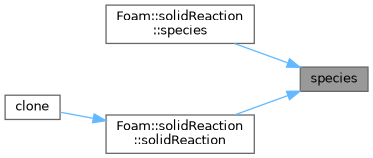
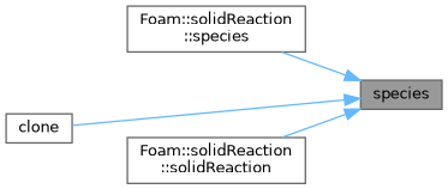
  digraph {
    rankdir=RL
    node [color=grey40 fillcolor=white fontname=Helvetica fontsize=10 shape=box style=filled]
    edge [color=steelblue1 dir=back fontname=Helvetica fontsize=10 labelfontname=Helvetica labelfontsize=10 style=solid]
    n1 [color=gray40 fillcolor=grey60 fontcolor=black height=0.2 label=species width=0.4]
    n2 [height=0.2 label="Foam::solidReaction\l::species" width=0.4]
    n3 [height=0.2 label=clone width=0.4]
    n4 [height=0.2 label="Foam::solidReaction\l::solidReaction" width=0.4]
    n1 -> n2
-   n4 -> n3
+   n1 -> n3
    n1 -> n4
  }
